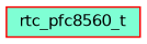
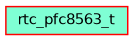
  digraph {
    rankdir=TB
-   n1 [color=red fillcolor=aquamarine fontname=Helvetica fontsize=10 height=0.2 label=rtc_pfc8560_t shape=record style=filled width=0.4]
+   n1 [color=red fillcolor=aquamarine fontname=Helvetica fontsize=10 height=0.2 label=rtc_pfc8563_t shape=record style=filled width=0.4]
  }
